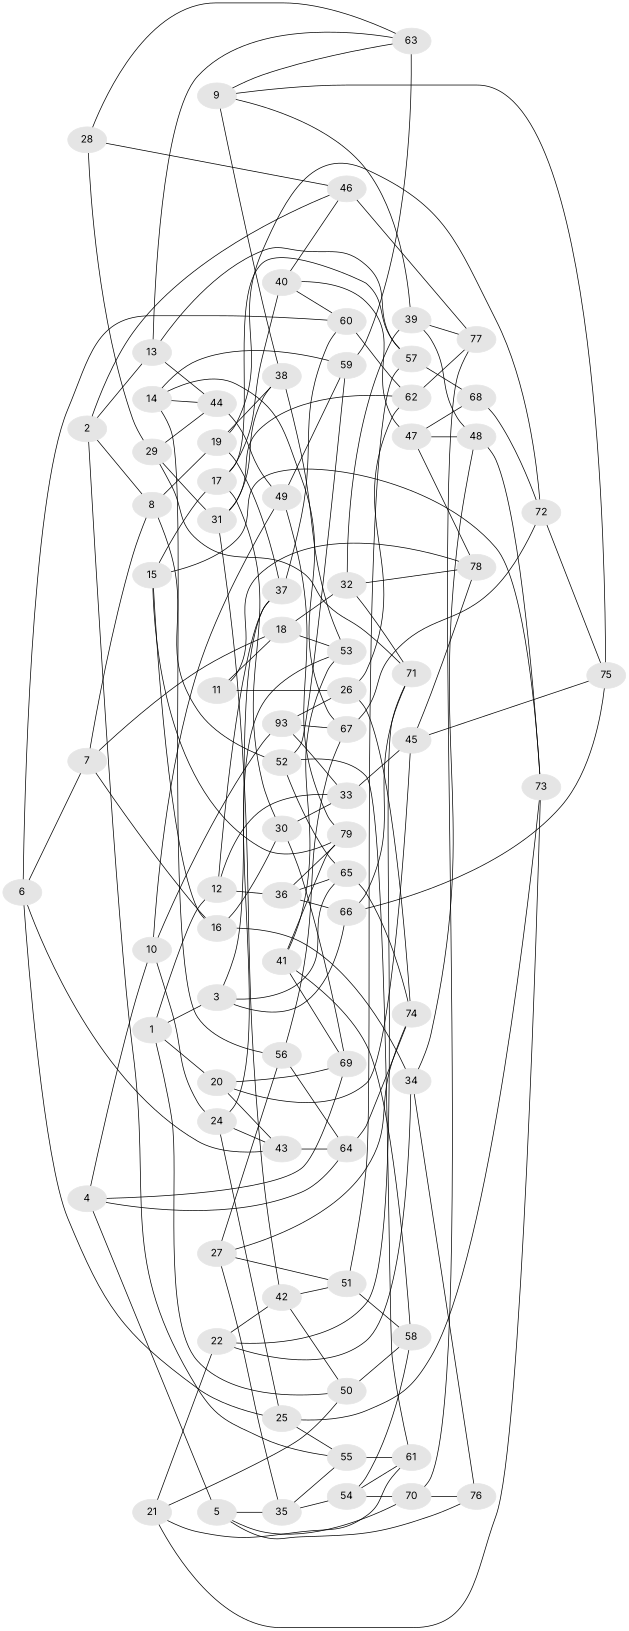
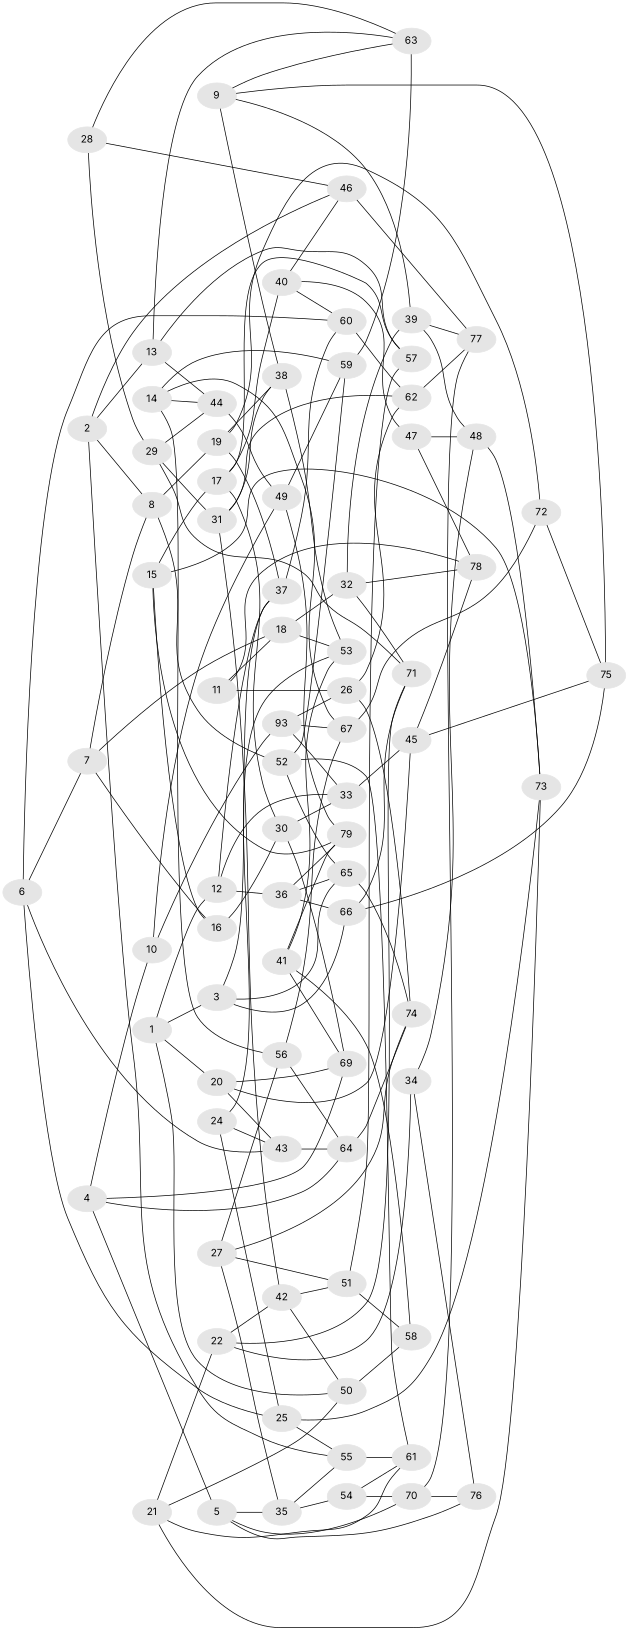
  graph {
    fontname=Inter
    rankdir=LR
    node [color=gray90 fontname=Inter style=filled]
    edge [fontname=Inter]
    1
    3
    12
    20
    50
    37
    65
    66
    33
    36
    69
    43
    45
    58
    2
    8
    13
    46
    55
    19
    52
    63
    44
    57
    77
    61
    60
    74
    75
    71
    4
    5
    10
    64
    35
    70
    76
    n38 [label=93]
    24
    49
    54
    6
    7
    25
    16
    18
    73
    62
    30
    34
    32
    53
    38
    72
    59
    9
    39
    48
    26
    67
    79
    11
    78
-   68
    14
    56
    15
    17
    40
    47
    21
    22
    42
    51
    27
    28
    29
    31
    41
    1 -- 3
    1 -- 12
    1 -- 20
    1 -- 50
    3 -- 37
    3 -- 65
    3 -- 66
    12 -- 37
    12 -- 33
    12 -- 36
    20 -- 69
    20 -- 43
    20 -- 45
    50 -- 58
    37 -- 60
    65 -- 74
    66 -- 75
    66 -- 71
    33 -- 45
    36 -- 65
    36 -- 66
    36 -- 79
    43 -- 64
    45 -- 75
    45 -- 78
    2 -- 8
    2 -- 13
    2 -- 46
    2 -- 55
    8 -- 19
    8 -- 52
    13 -- 63
    13 -- 44
    13 -- 57
    46 -- 77
    55 -- 61
    19 -- 37
    19 -- 38
    19 -- 72
    52 -- 65
    52 -- 61
    52 -- 59
    44 -- 49
-   57 -- 68
    60 -- 62
    4 -- 69
    4 -- 5
    4 -- 10
    4 -- 64
    5 -- 35
    5 -- 70
    5 -- 76
    10 -- n38
-   10 -- 24
    10 -- 49
    64 -- 74
    35 -- 55
    35 -- 54
    70 -- 77
    70 -- 76
    n38 -- 33
    n38 -- 26
    n38 -- 67
    24 -- 43
    24 -- 25
    24 -- 53
    49 -- 59
    49 -- 79
-   54 -- 58
    54 -- 61
    54 -- 70
    6 -- 43
    6 -- 60
    6 -- 7
    6 -- 25
    7 -- 8
    7 -- 16
    7 -- 18
    25 -- 55
    25 -- 73
    16 -- 30
-   16 -- 34
    18 -- 32
    18 -- 53
    62 -- 77
    30 -- 33
    30 -- 69
    34 -- 76
    34 -- 48
    32 -- 71
    32 -- 39
    32 -- 78
    38 -- 53
    72 -- 75
    59 -- 63
    9 -- 63
    9 -- 75
    9 -- 38
    9 -- 39
    39 -- 77
    39 -- 48
    48 -- 73
    26 -- 74
    26 -- 62
    67 -- 72
    11 -- 18
    11 -- 26
    11 -- 78
-   68 -- 72
    14 -- 44
    14 -- 59
    14 -- 67
    14 -- 56
    56 -- 64
    56 -- 67
    15 -- 16
    15 -- 73
    15 -- 79
    15 -- 17
    17 -- 57
    17 -- 30
    17 -- 40
    40 -- 46
    40 -- 60
    40 -- 47
    47 -- 48
    47 -- 78
-   47 -- 68
    21 -- 50
    21 -- 61
    21 -- 73
    21 -- 22
    22 -- 71
    22 -- 34
    22 -- 42
    42 -- 50
    42 -- 51
    51 -- 58
    51 -- 57
    27 -- 74
    27 -- 35
    27 -- 56
    27 -- 51
    28 -- 46
    28 -- 63
    28 -- 29
    29 -- 44
    29 -- 71
    29 -- 31
    31 -- 62
    31 -- 38
    31 -- 42
    41 -- 69
    41 -- 58
    41 -- 53
    41 -- 79
  }
